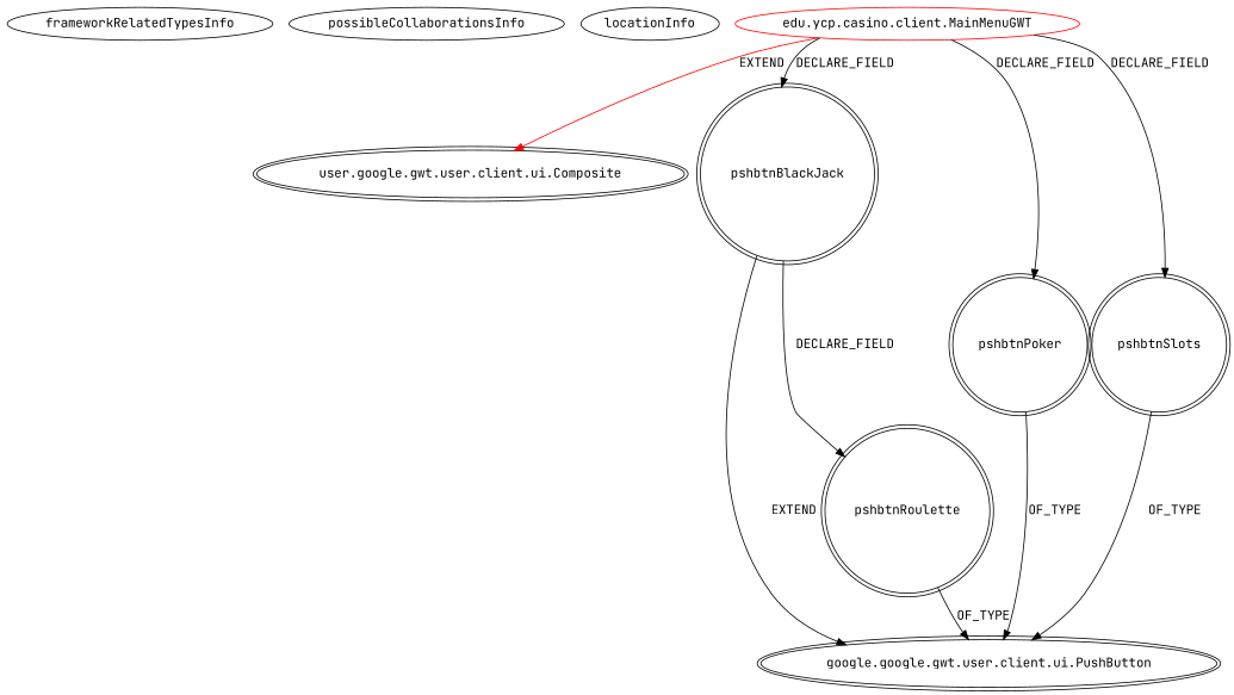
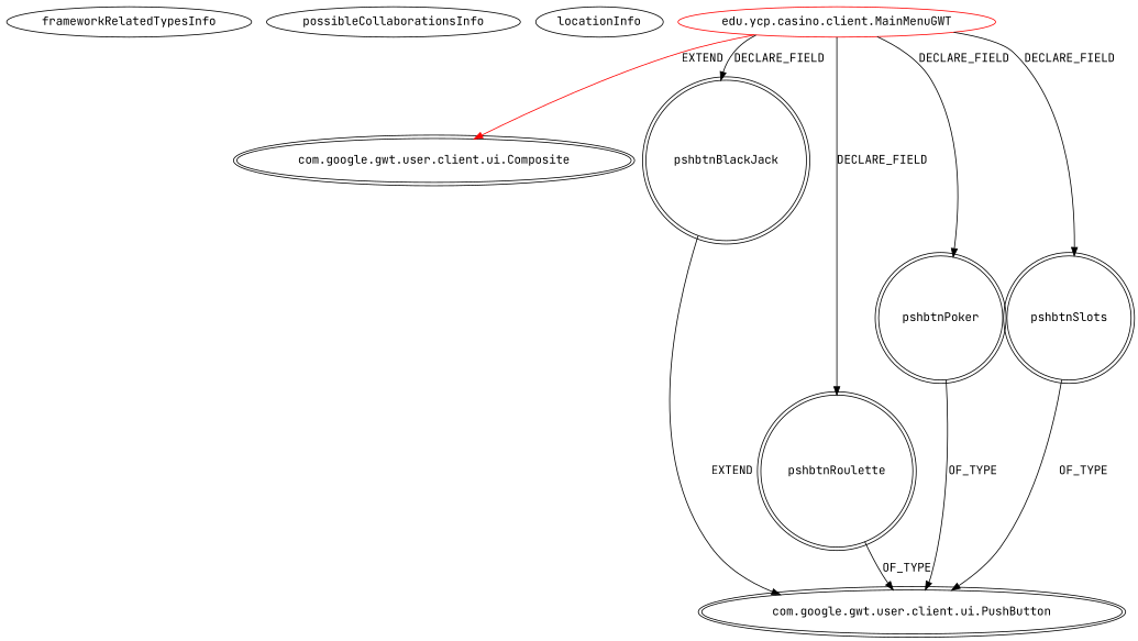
  digraph {
    fontname="JetBrains Mono"
    node [fontname="JetBrains Mono" isFrameworkType=true vertexType=FIELD_DECLARATION peripheries=2]
    edge [fontname="JetBrains Mono"]
    frameworkRelatedTypesInfo [0="com.google.gwt.user.client.ui.Composite" isFrameworkType="" vertexType="" peripheries=""]
    possibleCollaborationsInfo [isFrameworkType="" vertexType="" peripheries=""]
    locationInfo [contextSignature=MainMenuGWT filePath="/dandrew2-CS230-Software-Project/CS230-Software-Project-master/src/edu/ycp/casino/client/MainMenuGWT.java" graphId=1132 projectName="dandrew2-CS230-Software-Project" isFrameworkType="" vertexType="" peripheries=""]
    n4 [color=red isFrameworkType=false label="edu.ycp.casino.client.MainMenuGWT" vertexType=ROOT_CLIENT_CLASS_DECLARATION peripheries=""]
-   n5 [label="user.google.gwt.user.client.ui.Composite" vertexType=FRAMEWORK_CLASS_TYPE]
+   n5 [label="com.google.gwt.user.client.ui.Composite" vertexType=FRAMEWORK_CLASS_TYPE]
    n6 [label=pshbtnBlackJack shape=circle]
    n7 [label=pshbtnPoker shape=circle]
    n8 [label=pshbtnRoulette shape=circle]
    n9 [label=pshbtnSlots shape=circle]
-   n10 [label="google.google.gwt.user.client.ui.PushButton" vertexType=FRAMEWORK_CLASS_TYPE]
+   n10 [label="com.google.gwt.user.client.ui.PushButton" vertexType=FRAMEWORK_CLASS_TYPE]
    n4 -> n5 [color=red label=EXTEND]
    n4 -> n6 [label=DECLARE_FIELD]
    n4 -> n7 [label=DECLARE_FIELD]
-   n6 -> n8 [label=DECLARE_FIELD]
+   n4 -> n8 [label=DECLARE_FIELD]
    n4 -> n9 [label=DECLARE_FIELD]
    n6 -> n10 [label=EXTEND]
    n7 -> n10 [label=OF_TYPE]
    n8 -> n10 [label=OF_TYPE]
    n9 -> n10 [label=OF_TYPE]
  }
